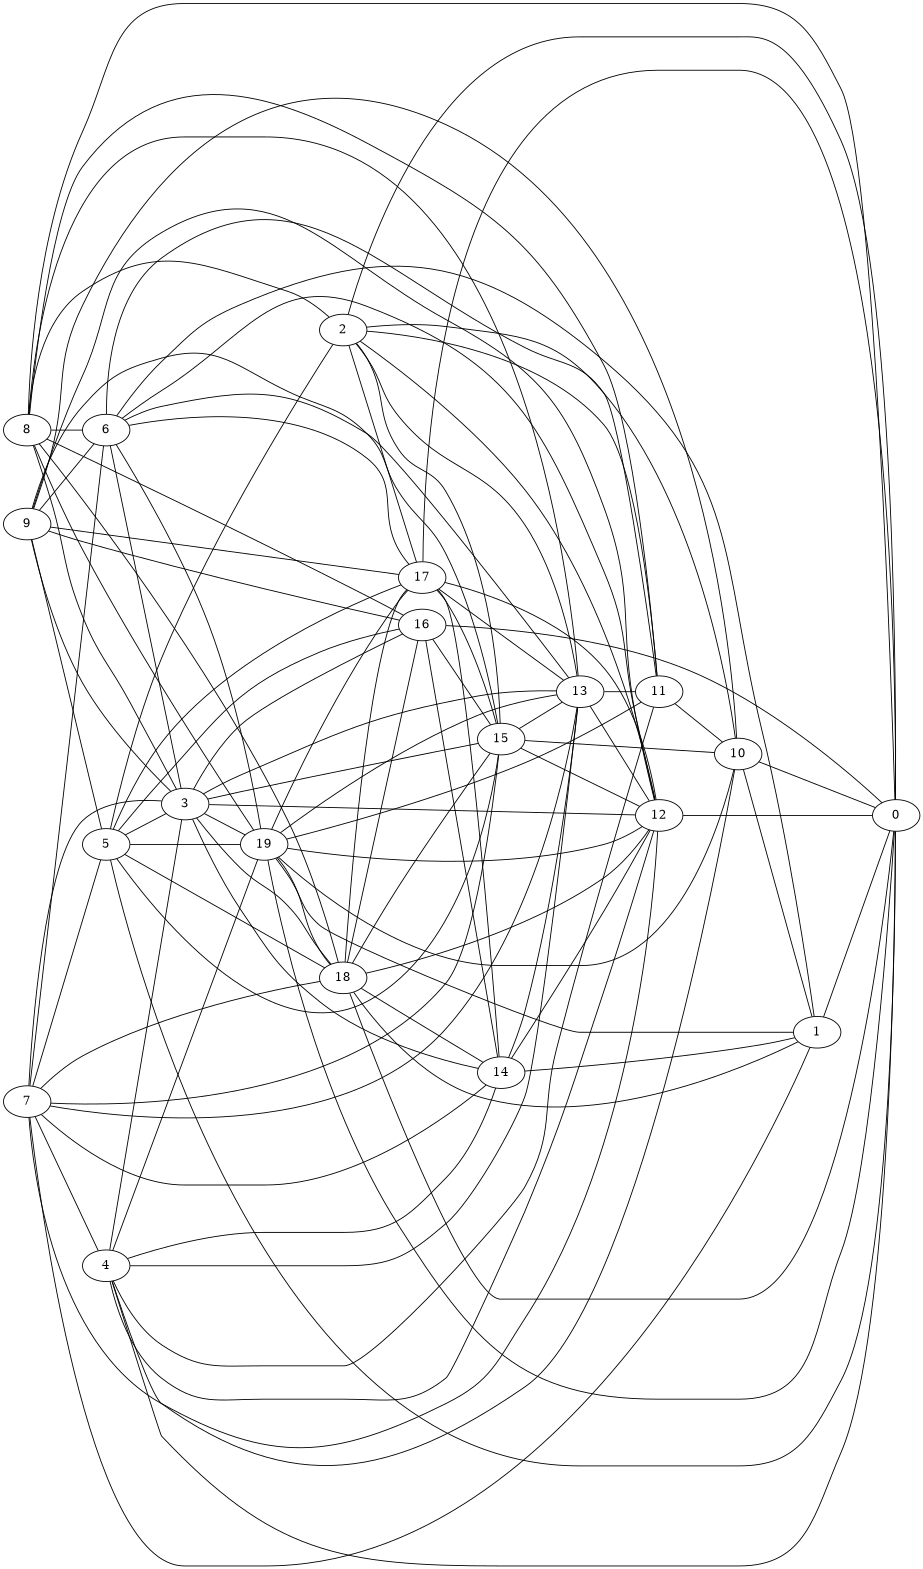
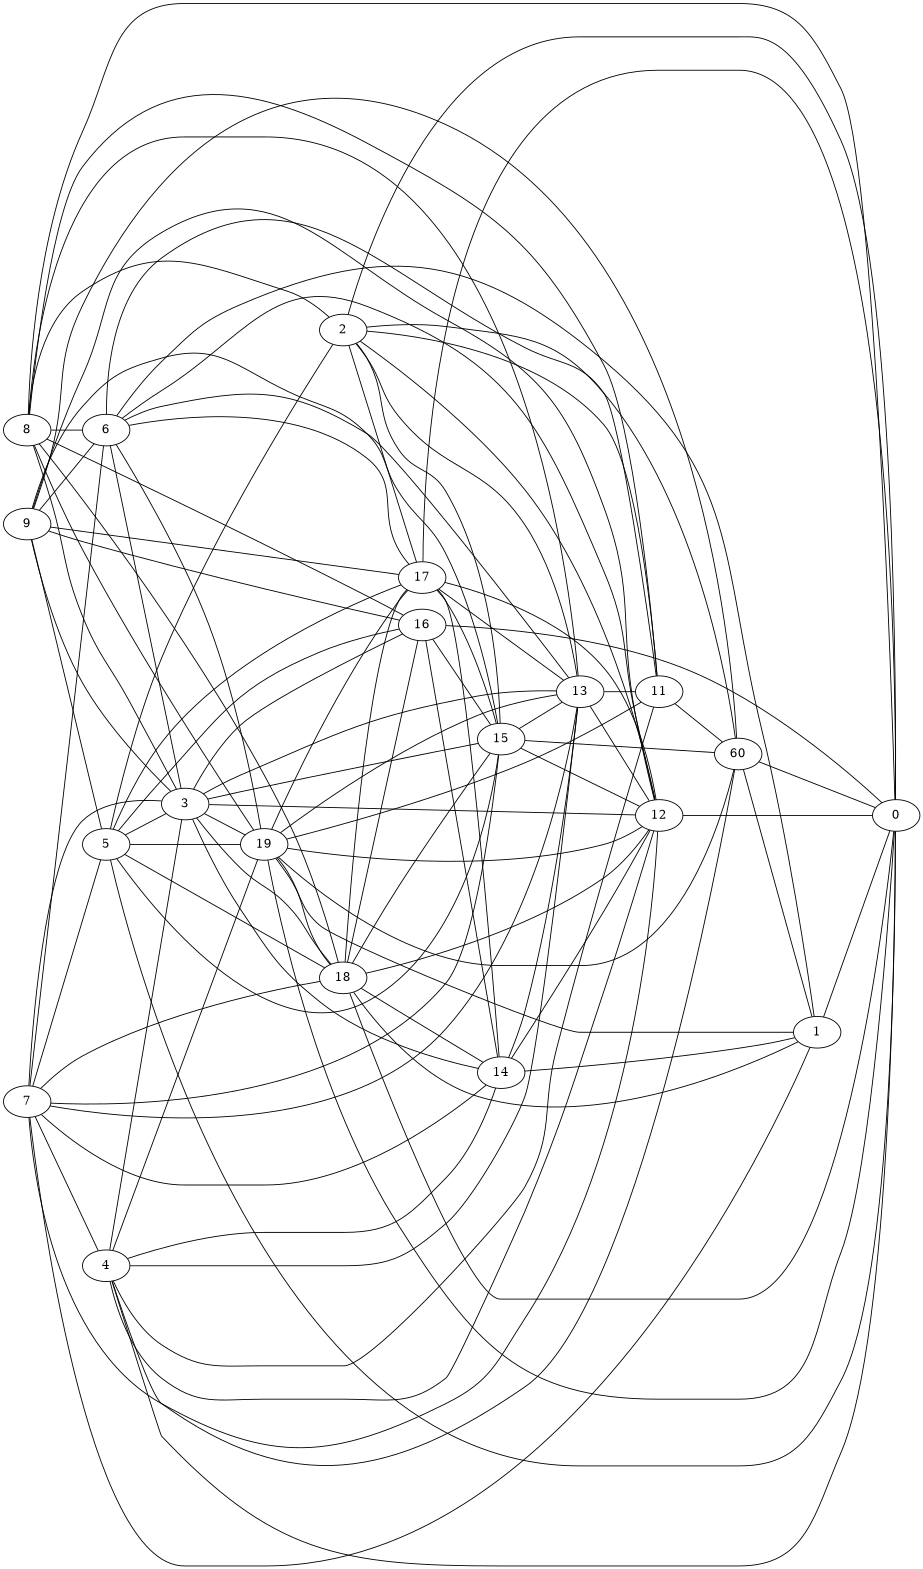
  digraph {
    rankdir=LR
    edge [color=black dir=none]
    6
    1
    19
    11
    17
    3
    12
    13
    0
-   10
+   10 [label=60]
    18
    2
    15
    14
    8
    16
    5
    7
    4
    9
    subgraph sub_1 {
      6
      1
      19
      11
      17
      3
      12
      13
      0
      10
      18
      2
      15
      14
      8
      16
      5
      7
      4
      9
    }
    6 -> 1
    6 -> 19
    6 -> 11
    6 -> 17
    6 -> 3
    6 -> 12
    6 -> 13
    1 -> 0
    19 -> 1
    19 -> 11
    19 -> 17
    19 -> 12
    19 -> 13
    19 -> 0
    19 -> 10
    19 -> 18
    11 -> 10
    17 -> 12
    17 -> 13
    17 -> 0
    17 -> 15
    17 -> 14
    3 -> 19
    3 -> 12
    3 -> 13
    3 -> 18
    3 -> 15
    3 -> 14
    3 -> 16
    12 -> 0
    13 -> 11
    13 -> 12
    10 -> 1
    10 -> 0
    18 -> 1
    18 -> 17
    18 -> 12
    18 -> 0
    18 -> 15
    18 -> 14
    18 -> 16
    2 -> 11
    2 -> 17
    2 -> 12
    2 -> 13
    2 -> 0
    2 -> 10
    2 -> 15
    15 -> 12
    15 -> 13
    15 -> 10
    14 -> 1
    14 -> 12
    14 -> 13
    8 -> 6
    8 -> 19
    8 -> 11
    8 -> 3
    8 -> 13
    8 -> 0
    8 -> 18
    8 -> 2
    8 -> 16
    16 -> 0
    16 -> 15
    16 -> 14
    5 -> 19
    5 -> 17
    5 -> 3
    5 -> 0
    5 -> 18
    5 -> 2
    5 -> 15
    5 -> 16
    7 -> 6
    7 -> 1
    7 -> 3
    7 -> 12
    7 -> 13
    7 -> 18
    7 -> 15
    7 -> 14
    7 -> 5
    7 -> 4
    4 -> 19
    4 -> 11
    4 -> 3
    4 -> 12
    4 -> 13
    4 -> 0
    4 -> 10
    4 -> 14
    9 -> 6
    9 -> 17
    9 -> 3
    9 -> 12
    9 -> 10
    9 -> 15
    9 -> 16
    9 -> 5
  }
